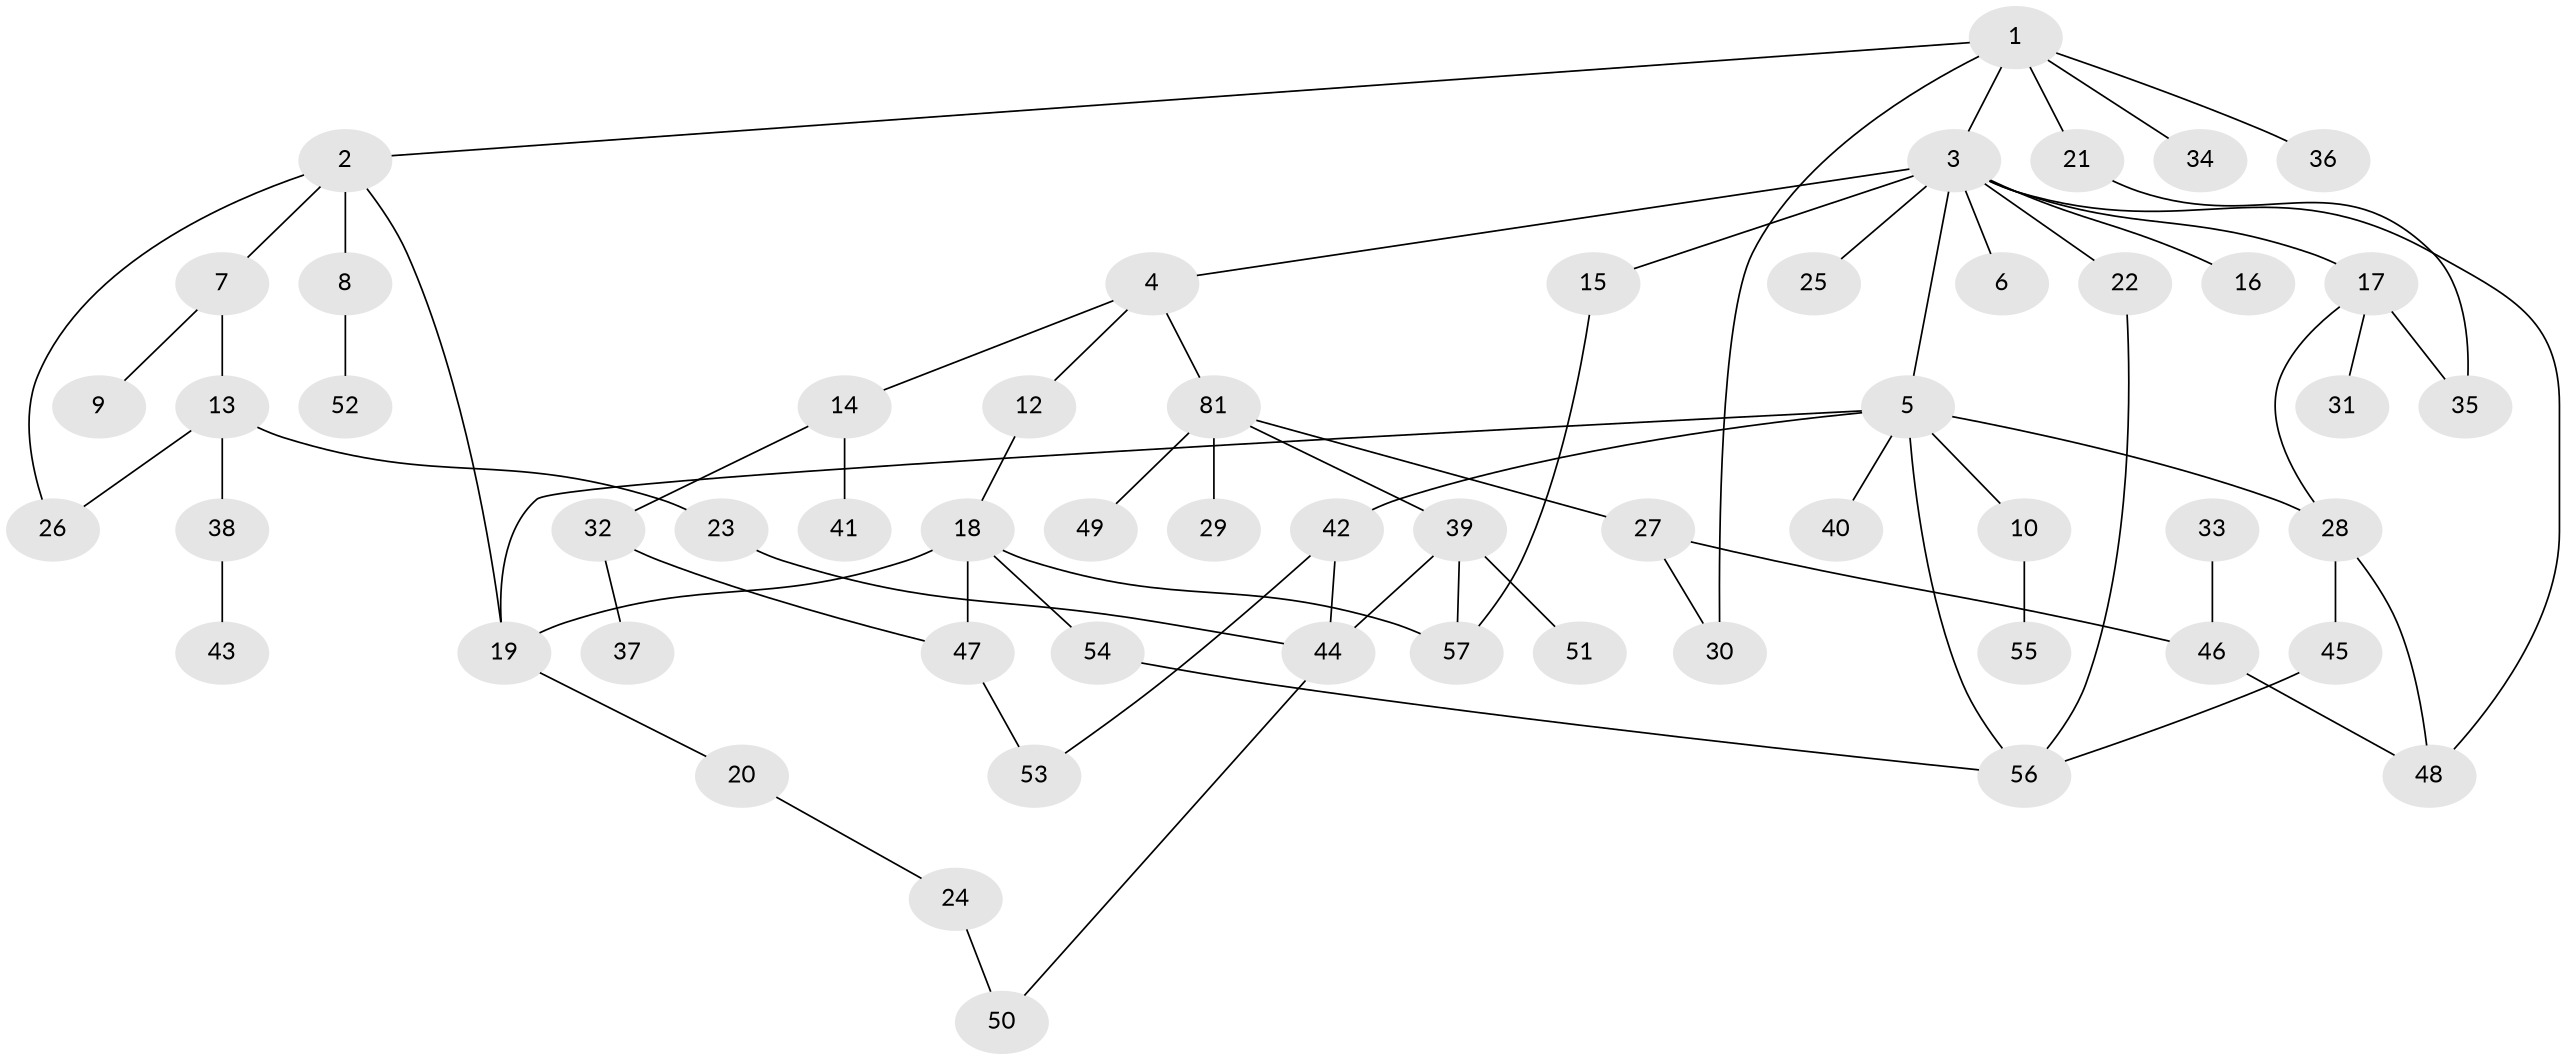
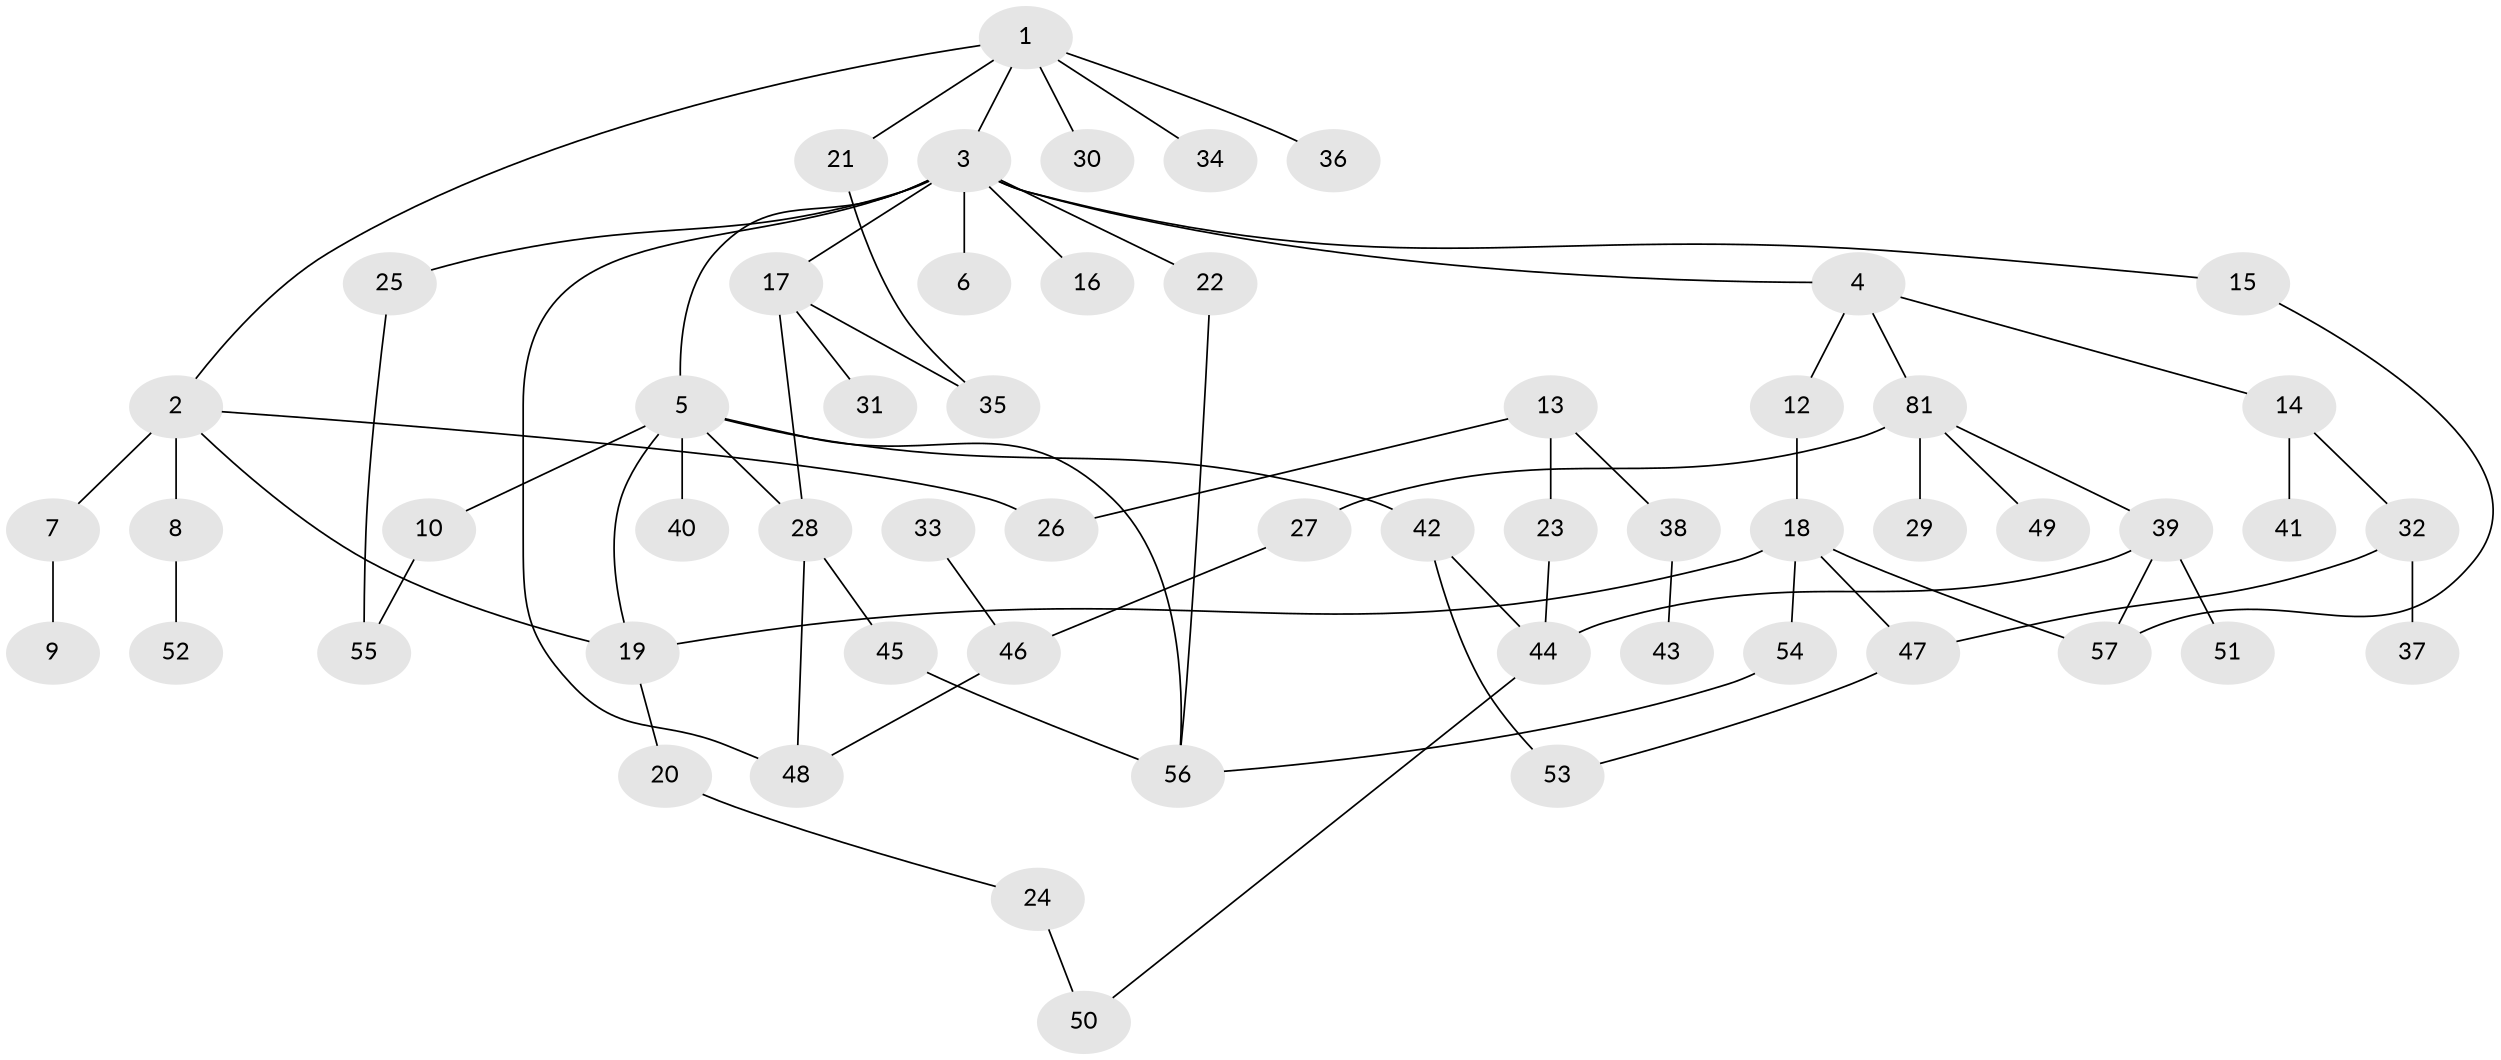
  graph {
    fontname=Lato
    node [color=gray90 fontname=Lato style=filled]
    edge [fontname=Lato]
    1
    2
    3
    21
    30
    34
    36
    7
    8
    19
    26
    4
    5
    6
    15
    16
    17
    22
    25
    48
    35
    9
    13
    52
    20
    n26 [label=81]
    12
    14
    10
    28
    40
    42
    56
    57
    31
    55
    27
    29
    39
    49
    18
    32
    41
    24
    45
    44
    53
    23
    38
    46
    51
    47
    54
    43
    37
    50
    33
    1 -- 2
    1 -- 3
    1 -- 21
    1 -- 30
    1 -- 34
    1 -- 36
    2 -- 7
    2 -- 8
    2 -- 19
    2 -- 26
    3 -- 4
    3 -- 5
    3 -- 6
    3 -- 15
    3 -- 16
    3 -- 17
    3 -- 22
    3 -- 25
    3 -- 48
    21 -- 35
    7 -- 9
-   7 -- 13
    8 -- 52
    19 -- 20
    4 -- n26
    4 -- 12
    4 -- 14
    5 -- 19
    5 -- 10
    5 -- 28
    5 -- 40
    5 -- 42
    5 -- 56
    15 -- 57
    17 -- 35
    17 -- 28
    17 -- 31
    22 -- 56
+   25 -- 55
    13 -- 26
    13 -- 23
    13 -- 38
    20 -- 24
    n26 -- 27
    n26 -- 29
    n26 -- 39
    n26 -- 49
    12 -- 18
    14 -- 32
    14 -- 41
    10 -- 55
    28 -- 48
    28 -- 45
    42 -- 44
    42 -- 53
-   27 -- 30
    27 -- 46
    39 -- 57
    39 -- 44
    39 -- 51
    18 -- 19
    18 -- 57
    18 -- 47
    18 -- 54
    32 -- 47
    32 -- 37
    24 -- 50
    45 -- 56
    44 -- 50
    23 -- 44
    38 -- 43
    46 -- 48
    47 -- 53
    54 -- 56
    33 -- 46
  }
